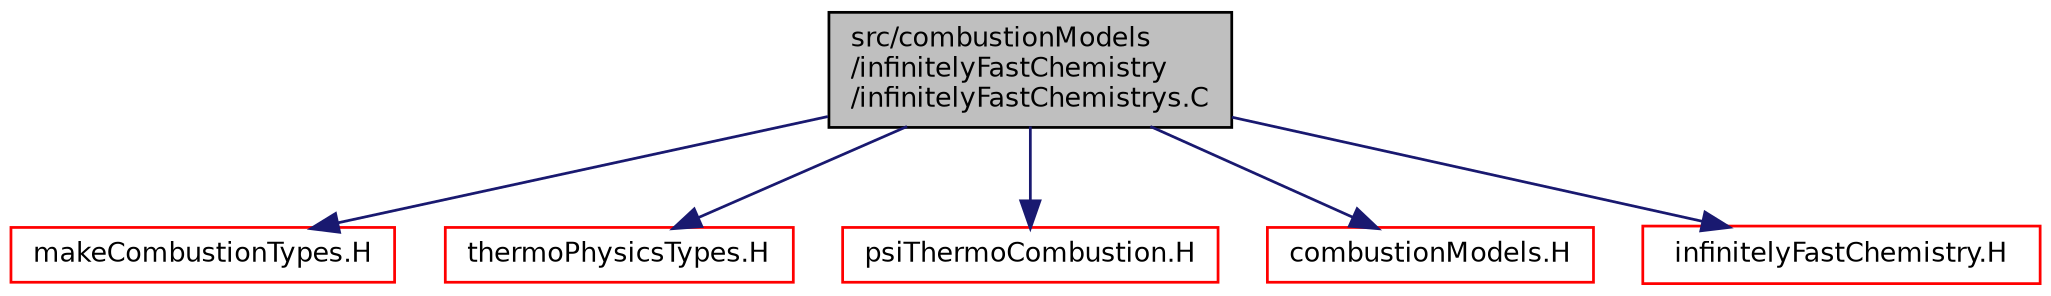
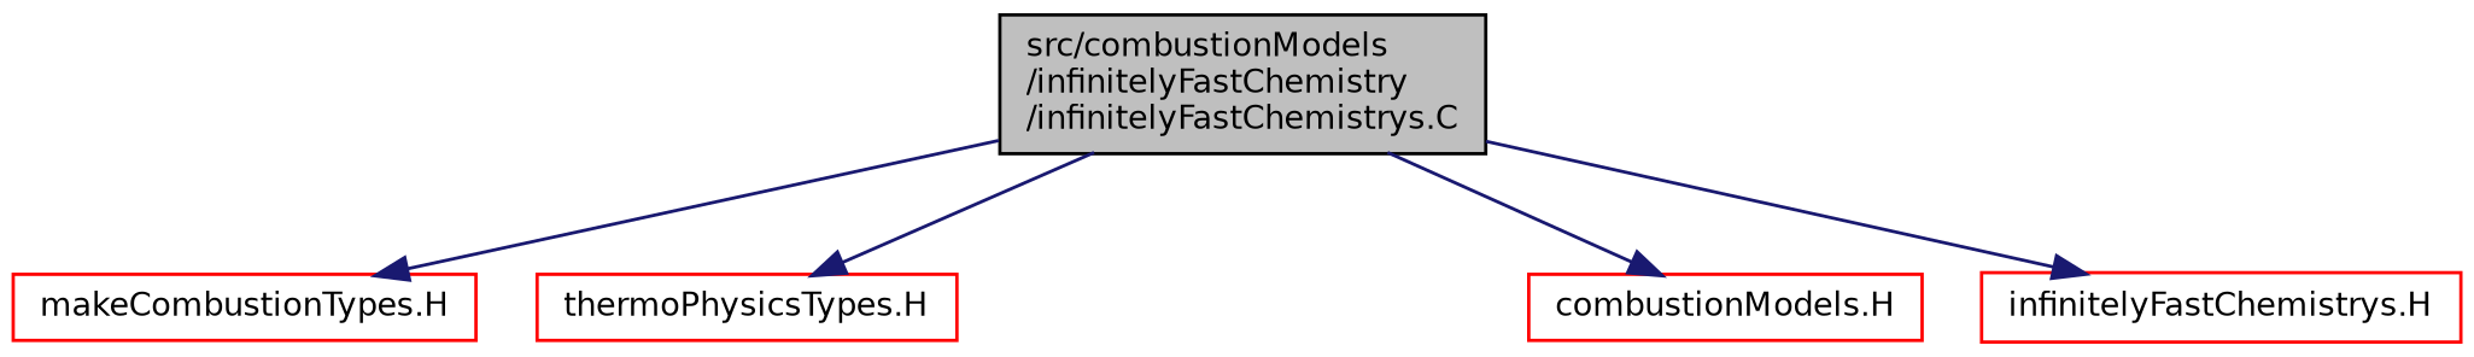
  digraph {
    node [color=red fontname=Helvetica fontsize=10 shape=record]
    edge [color=midnightblue fontname=Helvetica fontsize=10 labelfontname=Helvetica labelfontsize=10 style=solid]
    n1 [color=black fillcolor=grey75 fontcolor=black height=0.2 label="src/combustionModels\l/infinitelyFastChemistry\l/infinitelyFastChemistrys.C" style=filled width=0.4]
    n2 [height=0.2 label="makeCombustionTypes.H" width=0.4]
    n3 [height=0.2 label="thermoPhysicsTypes.H" width=0.4]
-   n4 [height=0.2 label="psiThermoCombustion.H" width=0.4]
    n5 [height=0.2 label="combustionModels.H" width=0.4]
-   n6 [height=0.2 label="infinitelyFastChemistry.H" width=0.4]
+   n6 [height=0.2 label="infinitelyFastChemistrys.H" width=0.4]
    n1 -> n2
    n1 -> n3
-   n1 -> n4
    n1 -> n5
    n1 -> n6
  }
